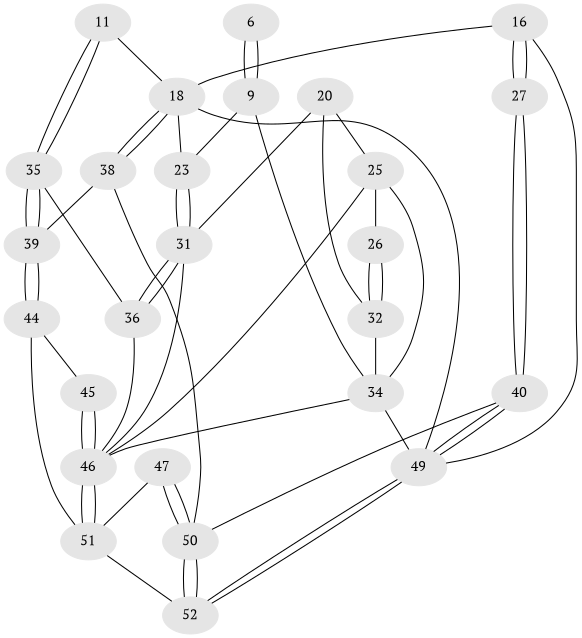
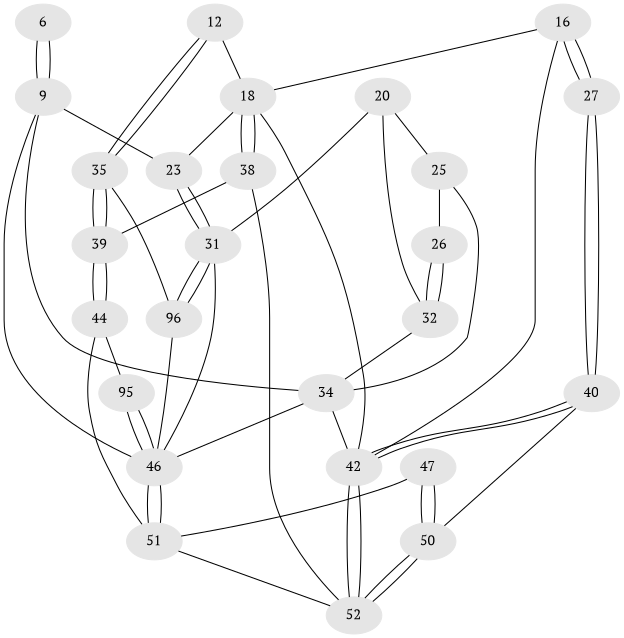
  graph {
    fontname="PT Serif"
    node [color=gray90 fontname="PT Serif" style=filled]
    edge [fontname="PT Serif"]
    9 [super="+5"]
    6
    23 [super="+18"]
    34 [super="+4+33"]
    31 [super="+28"]
-   49 [super="+3"]
+   49 [super="+3" label=42]
    46 [super="+43+37"]
    n8 [label=18 super="+13"]
-   12 [label=11]
+   12
    35
    38
-   36
+   36 [label=96]
    39
    16 [super="+15"]
    27
    40
    52
    50 [super="+41+42"]
    25 [super="+24"]
    20
    32 [super="+22+21"]
    26
    51 [super="+48"]
    44
-   45
+   45 [label=95]
    47
    9 -- 23
    9 -- 34
    6 -- 9 [weight=2]
    6 -- 9
    23 -- 31 [weight=2]
    23 -- 31
    34 -- 49 [weight=2]
    34 -- 46
    31 -- 46
    31 -- 36
    31 -- 36
    49 -- 52
    49 -- 52
    46 -- 51
    46 -- 51
    n8 -- 23 [weight=2]
    n8 -- 49
    n8 -- 38
    n8 -- 38
    12 -- n8 [weight=2]
    12 -- 35
    12 -- 35
    35 -- 36
    35 -- 39
    35 -- 39
    38 -- 39
-   38 -- 50
+   38 -- 52
    36 -- 46
    39 -- 44
    39 -- 44
    16 -- 49
    16 -- n8 [weight=2]
    16 -- 27 [weight=2]
    16 -- 27
    27 -- 40
    27 -- 40
    40 -- 49
    40 -- 49
    40 -- 50
    50 -- 52
    50 -- 52
    25 -- 34
-   25 -- 46
+   9 -- 46
    25 -- 26
    20 -- 31
    20 -- 25
    20 -- 32
    32 -- 34 [weight=2]
    26 -- 32 [weight=2]
    26 -- 32
    51 -- 52
    44 -- 51
    44 -- 45
    45 -- 46 [weight=2]
    45 -- 46
    47 -- 50 [weight=2]
    47 -- 50
    47 -- 51
  }
